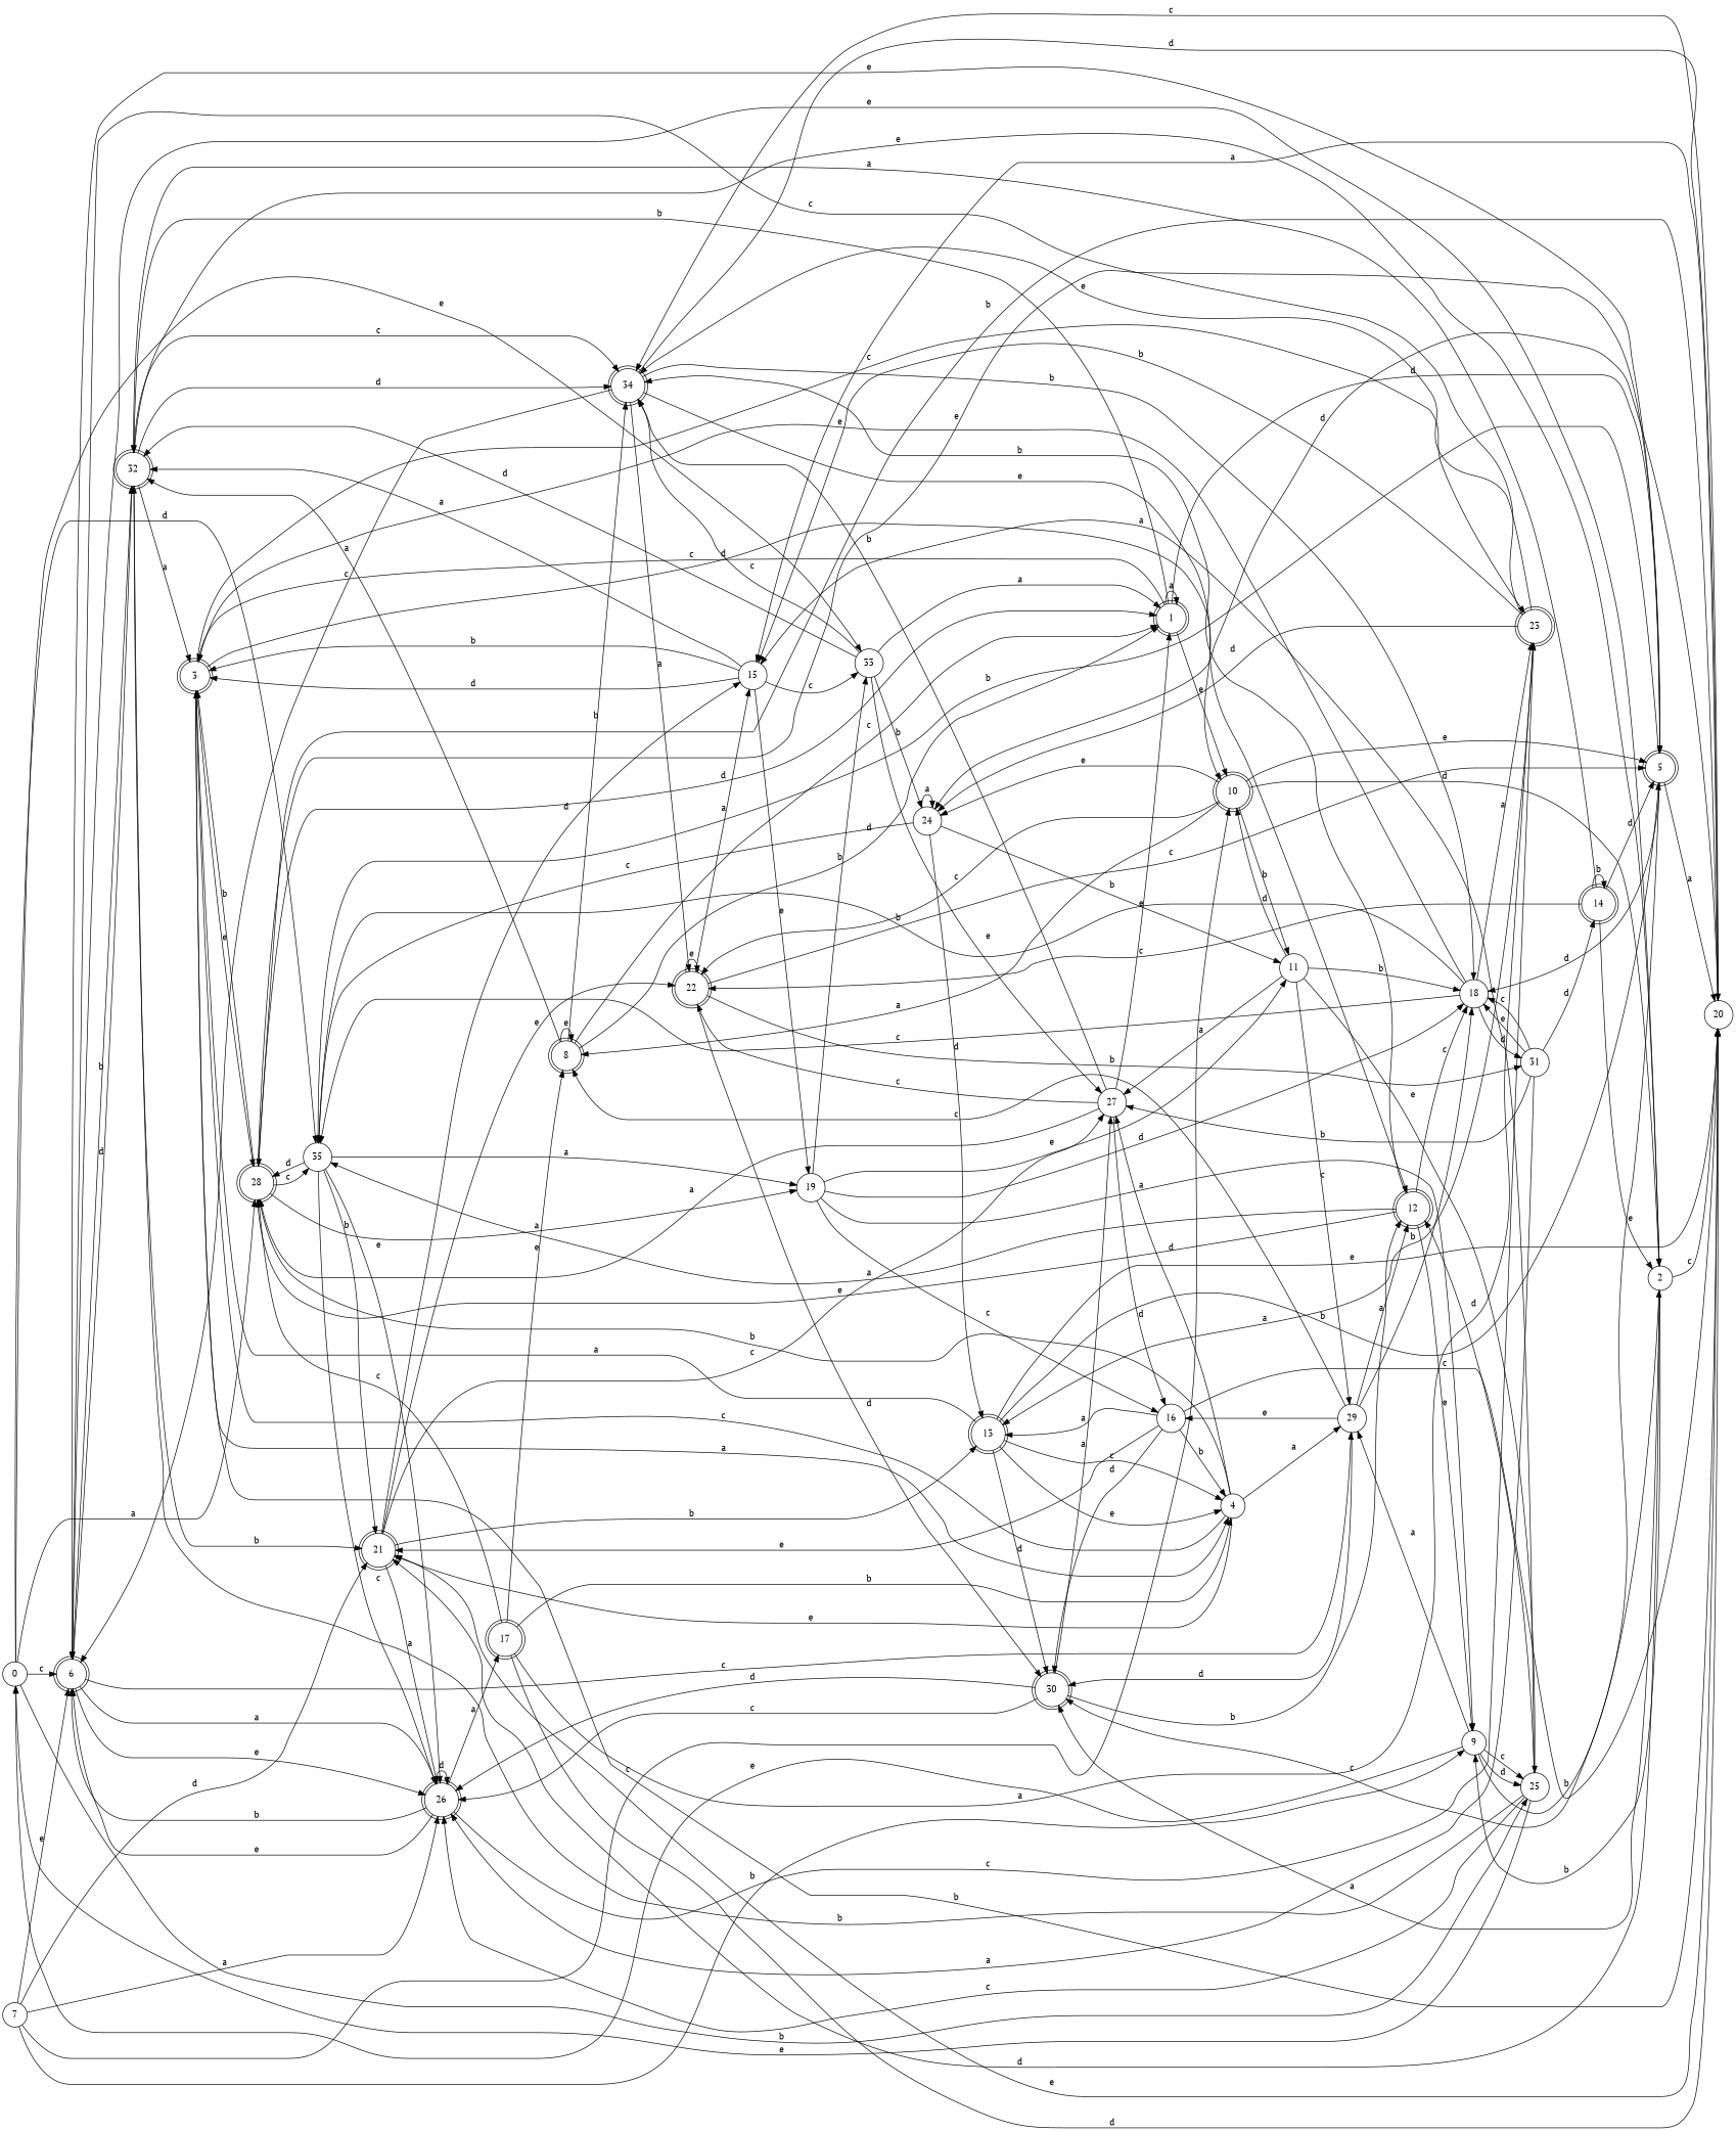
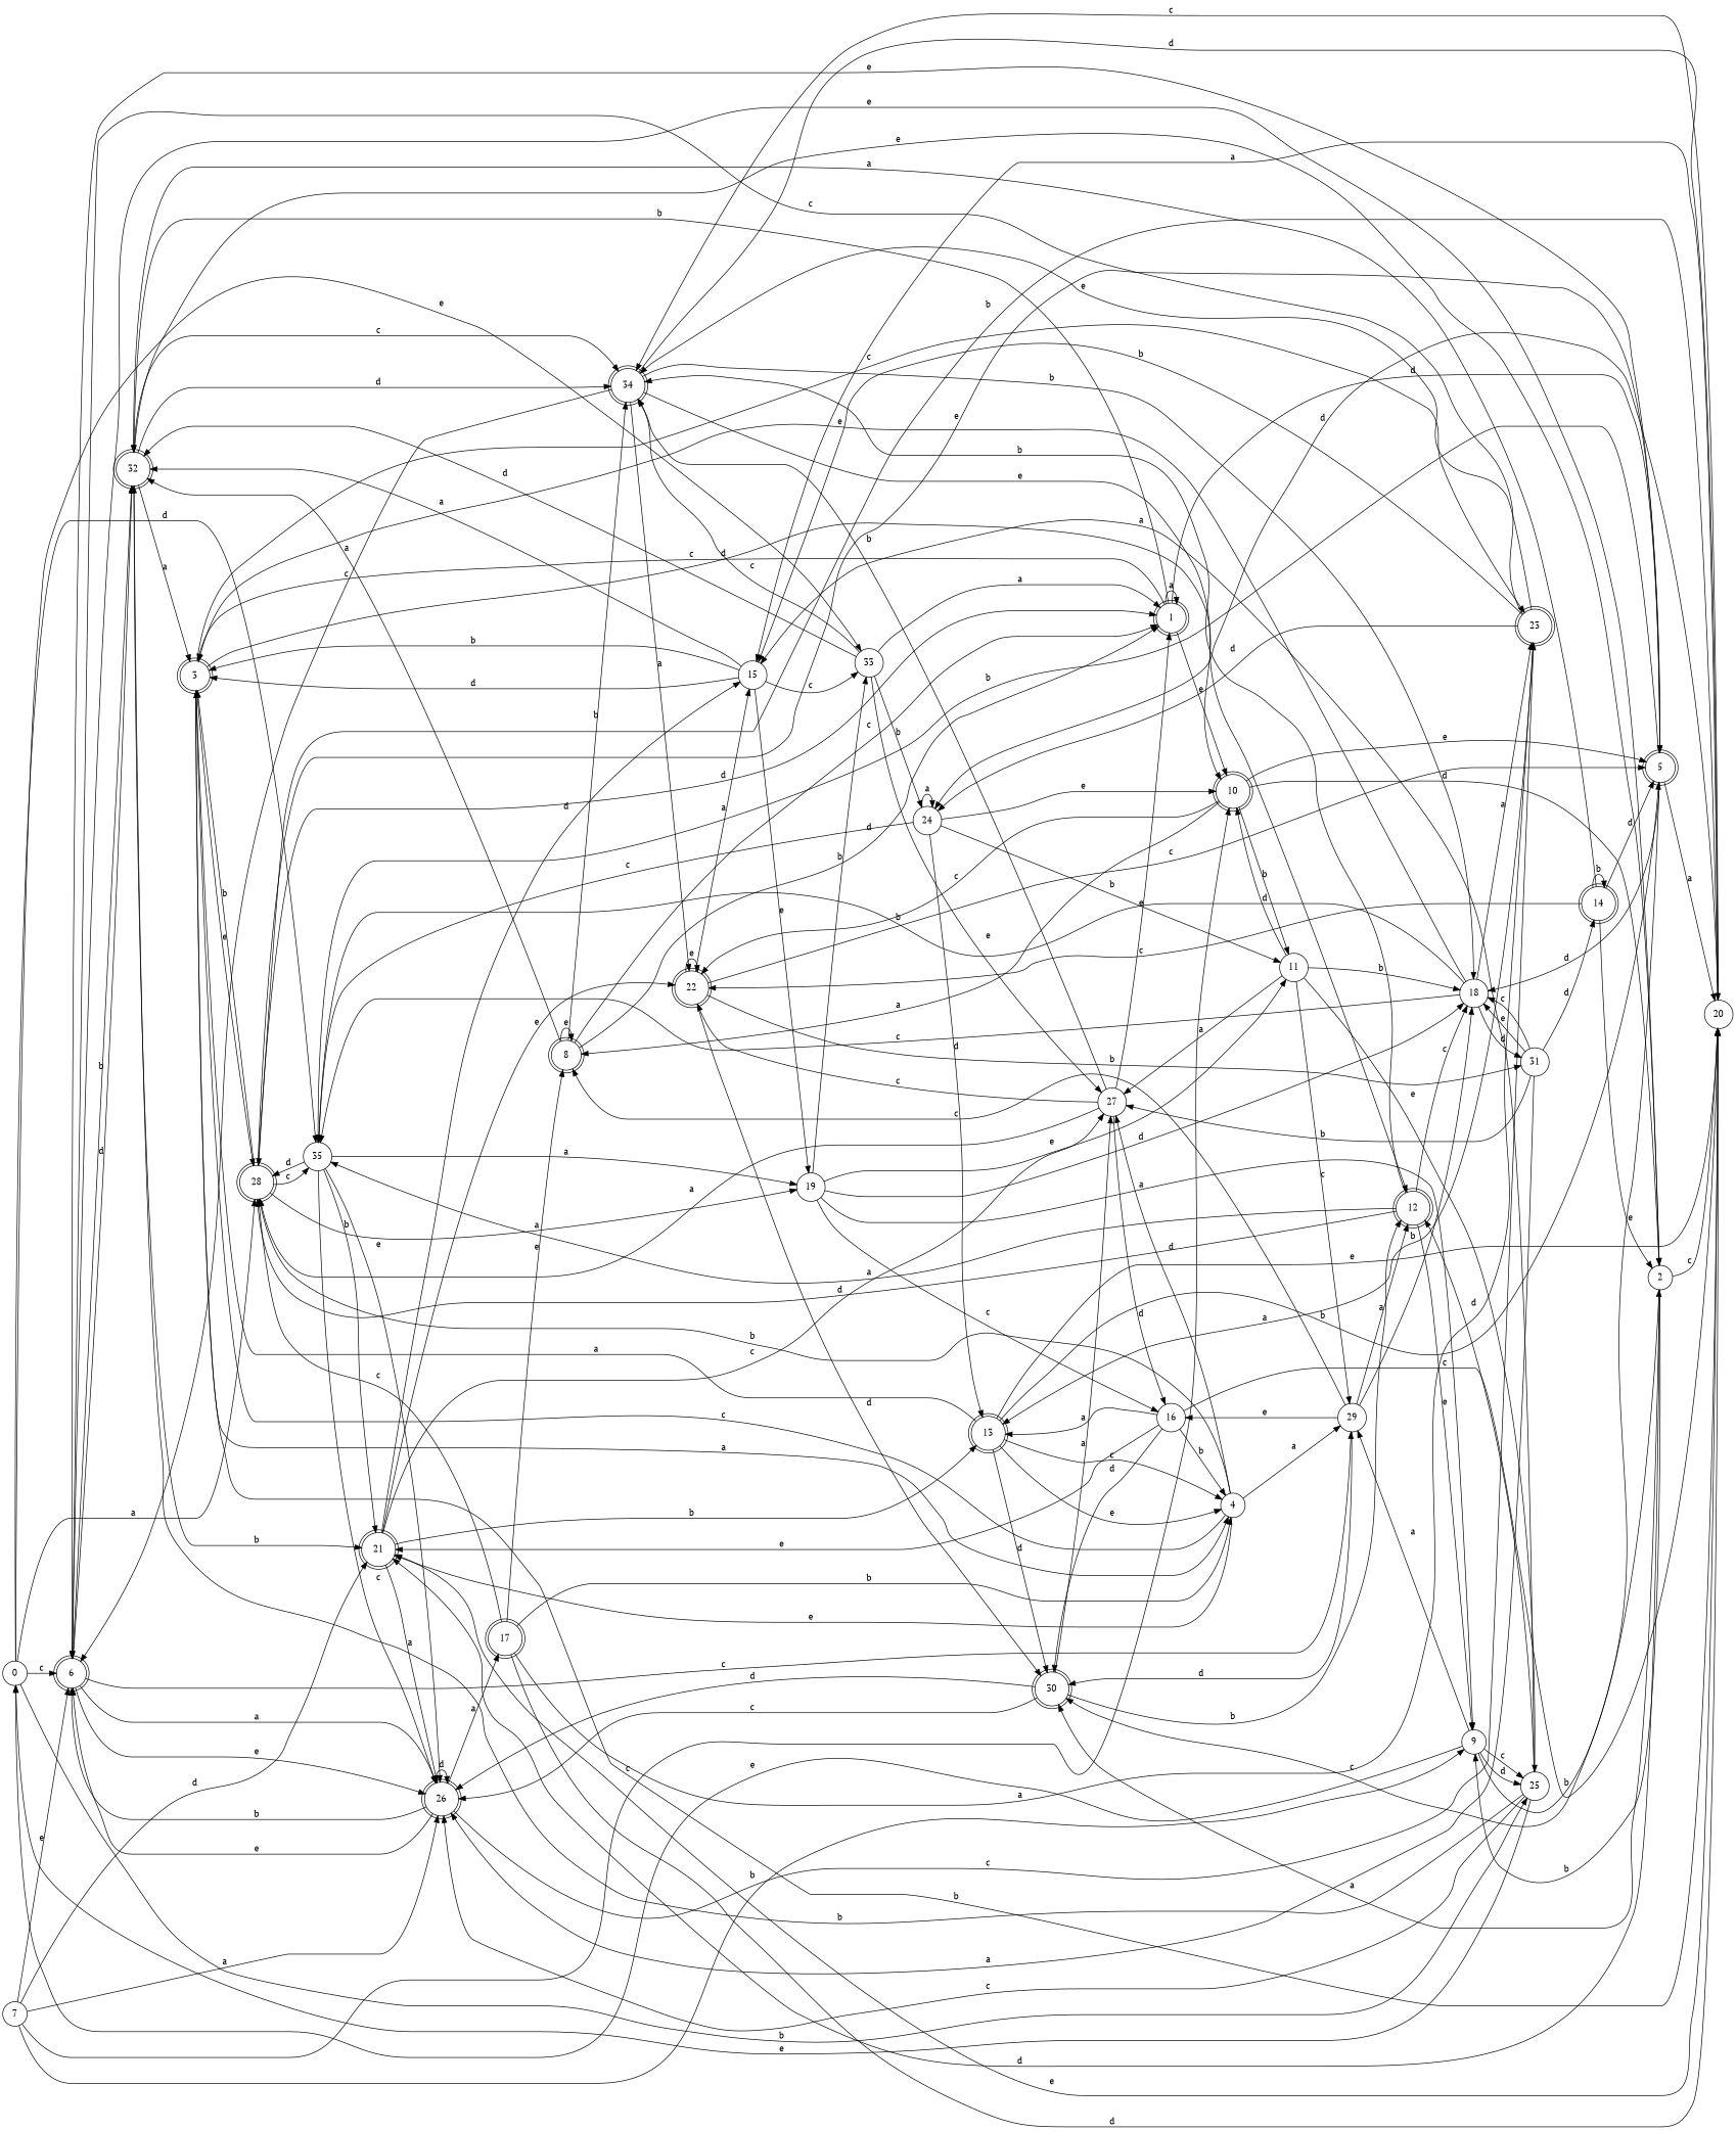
  digraph {
    fontname="PT Serif"
    rankdir=LR
    node [color=black fillcolor=white fontname="PT Serif" shape=circle style=filled]
    edge [fontname="PT Serif"]
    n1 [label=0]
    n2 [label=6 shape=doublecircle style="rounded,filled"]
    n3 [label=25]
    n4 [label=28 shape=doublecircle style="rounded,filled"]
    n5 [label=33]
    n6 [label=35]
    n7 [label=32 shape=doublecircle style="rounded,filled"]
    n8 [label=29]
    n9 [label=26 shape=doublecircle style="rounded,filled"]
    n10 [label=12 shape=doublecircle style="rounded,filled"]
    n11 [label=15]
    n12 [label=1 shape=doublecircle style="rounded,filled"]
    n13 [label=3 shape=doublecircle style="rounded,filled"]
    n14 [label=5 shape=doublecircle style="rounded,filled"]
    n15 [label=19]
    n16 [label=27]
    n17 [label=34 shape=doublecircle style="rounded,filled"]
    n18 [label=24]
    n19 [label=21 shape=doublecircle style="rounded,filled"]
    n20 [label=10 shape=doublecircle style="rounded,filled"]
    n21 [label=20]
    n22 [label=4]
    n23 [label=23 shape=doublecircle style="rounded,filled"]
    n24 [label=30 shape=doublecircle style="rounded,filled"]
    n25 [label=18]
    n26 [label=2]
    n27 [label=8 shape=doublecircle style="rounded,filled"]
    n28 [label=11]
    n29 [label=22 shape=doublecircle style="rounded,filled"]
    n30 [label=9]
    n31 [label=13 shape=doublecircle style="rounded,filled"]
    n32 [label=16]
    n33 [label=31]
    n34 [label=17 shape=doublecircle style="rounded,filled"]
    n35 [label=7]
    n36 [label=14 shape=doublecircle style="rounded,filled"]
    n1 -> n2 [label=c]
    n1 -> n3 [label=b]
    n1 -> n4 [label=a]
    n1 -> n5 [label=e]
    n1 -> n6 [label=d]
    n2 -> n7 [label=b]
    n2 -> n7 [label=d]
    n2 -> n8 [label=c]
    n2 -> n9 [label=a]
    n2 -> n9 [label=e]
    n3 -> n1 [label=e]
    n3 -> n7 [label=b]
    n3 -> n9 [label=c]
    n3 -> n10 [label=d]
    n3 -> n11 [label=a]
    n4 -> n6 [label=c]
    n4 -> n12 [label=d]
    n4 -> n13 [label=b]
    n4 -> n14 [label=e]
    n4 -> n15 [label=a]
    n5 -> n7 [label=d]
    n5 -> n12 [label=a]
    n5 -> n16 [label=e]
    n5 -> n17 [label=c]
    n5 -> n18 [label=b]
    n6 -> n4 [label=d]
    n6 -> n9 [label=c]
    n6 -> n9 [label=e]
    n6 -> n15 [label=a]
    n6 -> n19 [label=b]
    n7 -> n13 [label=a]
    n7 -> n17 [label=c]
    n7 -> n17 [label=d]
    n7 -> n19 [label=b]
    n7 -> n26 [label=e]
    n8 -> n10 [label=a]
    n8 -> n24 [label=d]
    n8 -> n25 [label=b]
    n8 -> n27 [label=c]
    n8 -> n32 [label=e]
    n9 -> n2 [label=b]
    n9 -> n2 [label=e]
    n9 -> n9 [label=d]
    n9 -> n23 [label=c]
    n9 -> n34 [label=a]
-   n10 -> n4 [label=e]
+   n10 -> n4 [label=d]
    n10 -> n6 [label=a]
    n10 -> n17 [label=b]
    n10 -> n25 [label=c]
    n10 -> n30 [label=e]
    n11 -> n5 [label=c]
    n11 -> n7 [label=a]
    n11 -> n13 [label=b]
    n11 -> n13 [label=d]
    n11 -> n15 [label=e]
    n12 -> n7 [label=b]
    n12 -> n12 [label=a]
    n12 -> n13 [label=c]
    n12 -> n14 [label=d]
    n12 -> n20 [label=e]
    n13 -> n4 [label=e]
    n13 -> n20 [label=d]
    n13 -> n21 [label=b]
    n13 -> n22 [label=a]
    n13 -> n23 [label=c]
    n14 -> n2 [label=e]
    n14 -> n6 [label=b]
    n14 -> n21 [label=a]
    n14 -> n24 [label=c]
    n14 -> n25 [label=d]
    n15 -> n5 [label=b]
    n15 -> n25 [label=d]
    n15 -> n28 [label=e]
    n15 -> n30 [label=a]
    n15 -> n32 [label=c]
    n16 -> n4 [label=a]
    n16 -> n12 [label=e]
    n16 -> n17 [label=b]
    n16 -> n29 [label=c]
    n16 -> n32 [label=d]
    n17 -> n2 [label=c]
    n17 -> n10 [label=e]
    n17 -> n21 [label=d]
    n17 -> n25 [label=b]
    n17 -> n29 [label=a]
    n18 -> n6 [label=c]
    n18 -> n18 [label=a]
-   n20 -> n18 [label=e]
+   n18 -> n20 [label=e]
    n18 -> n28 [label=b]
    n18 -> n31 [label=d]
    n19 -> n9 [label=a]
    n19 -> n11 [label=d]
    n19 -> n16 [label=c]
    n19 -> n29 [label=e]
    n19 -> n31 [label=b]
    n20 -> n14 [label=e]
    n20 -> n26 [label=d]
    n20 -> n27 [label=a]
    n20 -> n28 [label=b]
    n20 -> n29 [label=c]
    n21 -> n4 [label=b]
    n21 -> n11 [label=a]
    n21 -> n17 [label=c]
    n21 -> n18 [label=d]
    n21 -> n19 [label=e]
    n22 -> n4 [label=b]
    n22 -> n8 [label=a]
    n22 -> n13 [label=c]
    n22 -> n16 [label=d]
    n22 -> n19 [label=e]
    n23 -> n2 [label=c]
    n23 -> n11 [label=b]
    n23 -> n17 [label=e]
    n23 -> n18 [label=d]
    n23 -> n31 [label=a]
    n24 -> n9 [label=c]
    n24 -> n9 [label=d]
    n24 -> n10 [label=b]
    n24 -> n16 [label=a]
    n25 -> n6 [label=b]
    n25 -> n6 [label=c]
    n25 -> n13 [label=e]
    n25 -> n23 [label=a]
    n25 -> n33 [label=d]
    n26 -> n2 [label=e]
    n26 -> n19 [label=d]
    n26 -> n21 [label=c]
    n26 -> n24 [label=a]
    n26 -> n30 [label=b]
    n27 -> n7 [label=a]
    n27 -> n12 [label=c]
    n27 -> n12 [label=d]
    n27 -> n17 [label=b]
    n27 -> n27 [label=e]
    n28 -> n3 [label=e]
    n28 -> n8 [label=c]
    n28 -> n16 [label=a]
    n28 -> n20 [label=d]
    n28 -> n25 [label=b]
    n29 -> n11 [label=a]
    n29 -> n14 [label=c]
    n29 -> n24 [label=d]
    n29 -> n29 [label=e]
    n29 -> n33 [label=b]
    n30 -> n1 [label=e]
    n30 -> n3 [label=c]
    n30 -> n3 [label=d]
    n30 -> n8 [label=a]
    n30 -> n26 [label=b]
    n31 -> n13 [label=a]
    n31 -> n14 [label=b]
    n31 -> n21 [label=e]
    n31 -> n22 [label=c]
    n31 -> n22 [label=e]
    n31 -> n24 [label=d]
    n32 -> n19 [label=e]
    n32 -> n21 [label=c]
    n32 -> n22 [label=b]
    n32 -> n24 [label=d]
    n32 -> n31 [label=a]
    n33 -> n9 [label=a]
    n33 -> n16 [label=b]
    n33 -> n25 [label=c]
    n33 -> n25 [label=e]
    n33 -> n36 [label=d]
    n34 -> n4 [label=c]
    n34 -> n21 [label=d]
    n34 -> n22 [label=b]
    n34 -> n23 [label=a]
    n34 -> n27 [label=e]
    n35 -> n2 [label=e]
    n35 -> n9 [label=a]
    n35 -> n19 [label=d]
    n35 -> n20 [label=c]
    n35 -> n30 [label=b]
    n36 -> n7 [label=a]
    n36 -> n14 [label=d]
    n36 -> n26 [label=e]
    n36 -> n29 [label=c]
    n36 -> n36 [label=b]
  }
